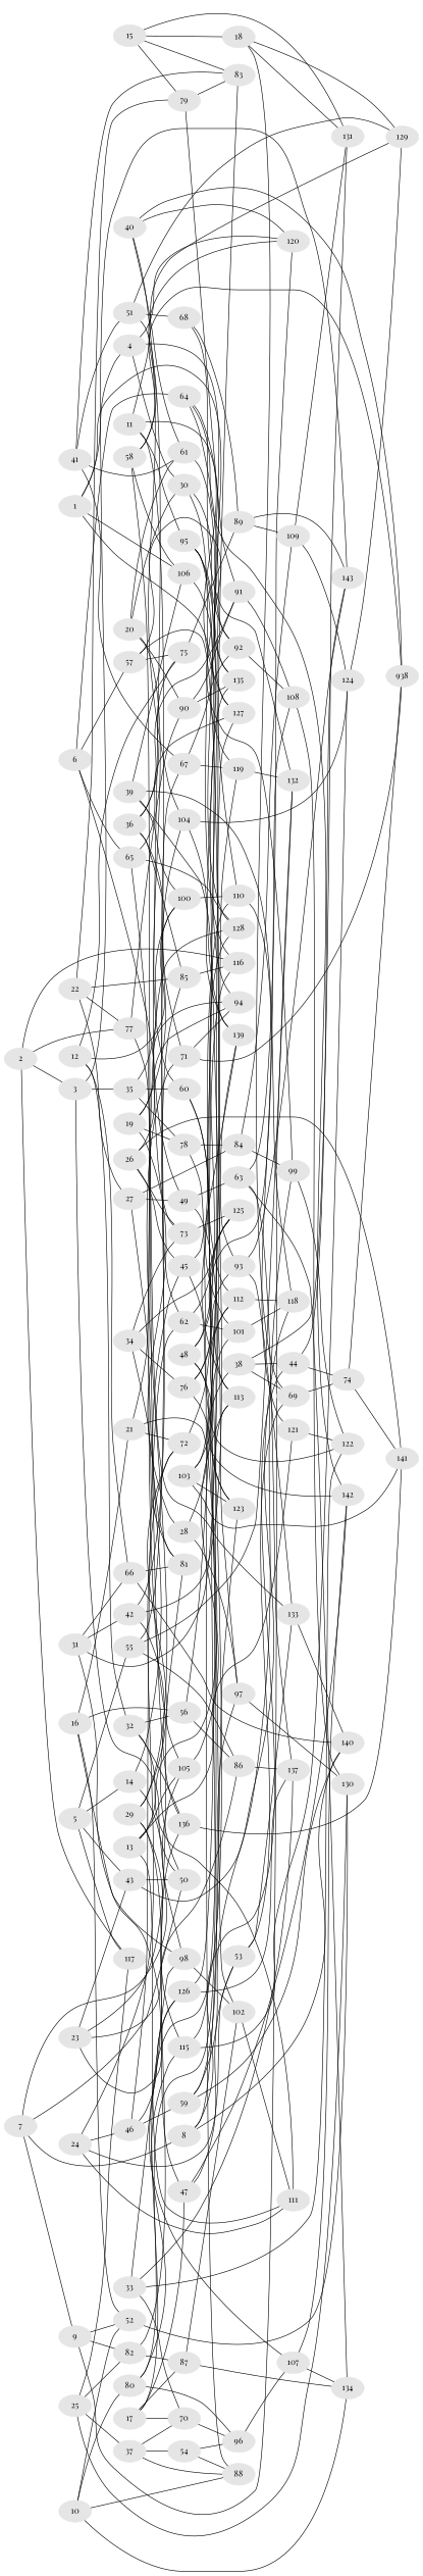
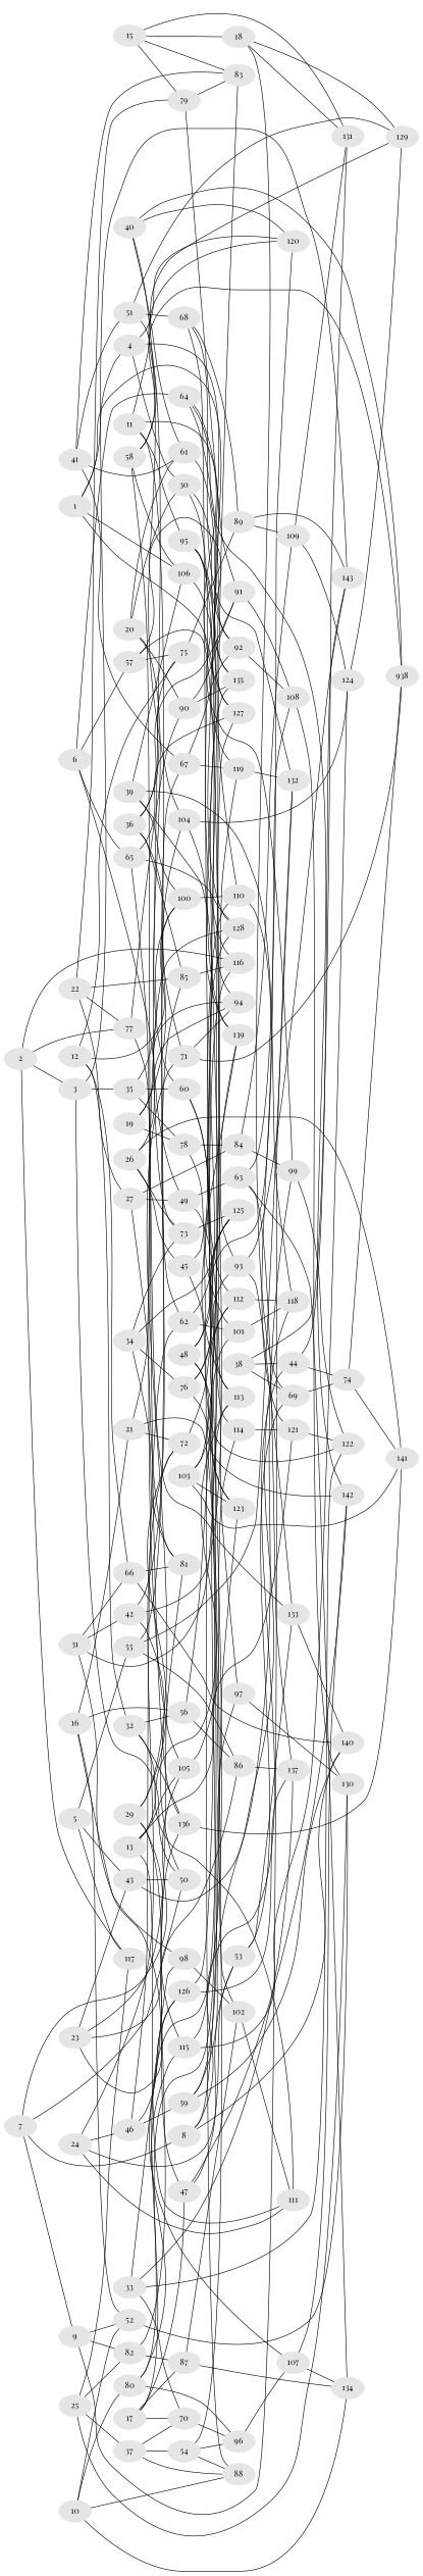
  graph {
    fontname="Playfair Display"
    rankdir=LR
    node [color=gray90 fontname="Playfair Display" style=filled]
    edge [fontname="Playfair Display"]
    1
    4
    94
    106
    135
    30
    92
    120
    119
    2
    3
    77
    116
    117
    35
    50
    143
    90
    133
    100
    78
    60
    108
    5
-   14
    43
    55
    45
    98
    118
    132
    86
    67
    6
    49
    57
    64
    65
    97
    63
    75
    93
    127
    110
    142
    105
    128
    7
    8
    9
    44
    123
    140
    52
    82
    113
    74
    130
    87
    136
    10
    80
    88
    134
    115
    96
    11
    62
    95
    129
    101
    125
    139
    99
    12
    32
    66
    111
    56
    81
    89
    13
    121
    122
    102
    15
    18
    79
    83
    131
    69
    91
    16
    21
    72
    17
    47
    70
    53
    19
-   28
    104
    38
    84
    124
    20
    61
    112
    22
    27
    85
    23
    126
    137
    24
    46
    59
    25
    37
    54
    26
    73
    141
    109
+   114
    29
    71
    n128 [label=938]
    31
    42
    107
    33
    34
    76
    36
    39
    40
    41
    51
    68
    48
    58
    103
    1 -- 4
    1 -- 94
    1 -- 106
    1 -- 135
    4 -- 30
    4 -- 92
    4 -- 120
    106 -- 119
    30 -- 92
    30 -- 116
    92 -- 108
    119 -- 132
    2 -- 3
    2 -- 77
    2 -- 116
    2 -- 117
    3 -- 35
    3 -- 50
    3 -- 143
    77 -- 90
    77 -- 133
    35 -- 100
    35 -- 78
    35 -- 60
    90 -- 135
    90 -- 91
    133 -- 140
    100 -- 110
    78 -- 88
    78 -- 84
    60 -- 113
    60 -- 101
    108 -- 130
    5 -- 117
-   5 -- 14
    5 -- 43
    5 -- 55
-   14 -- 45
-   14 -- 98
    43 -- 50
    43 -- 118
    55 -- 132
    55 -- 86
    55 -- 67
    45 -- 139
    45 -- 122
    98 -- 102
    86 -- 137
    67 -- 92
    67 -- 119
    6 -- 49
    6 -- 57
    6 -- 64
    6 -- 65
    49 -- 97
    49 -- 63
    57 -- 135
    57 -- 75
    57 -- 93
    64 -- 127
    64 -- 110
    64 -- 142
    65 -- 127
    65 -- 105
    65 -- 128
    97 -- 130
    63 -- 120
    63 -- 134
    63 -- 137
    75 -- 89
    93 -- 143
    93 -- 133
    110 -- 121
    105 -- 113
    7 -- 50
    7 -- 105
    7 -- 8
    7 -- 9
    8 -- 44
    8 -- 123
    8 -- 140
    9 -- 132
    9 -- 52
    9 -- 82
    44 -- 143
    44 -- 74
    52 -- 130
    82 -- 87
    82 -- 136
    74 -- 141
    74 -- n128
    87 -- 134
    87 -- 102
    136 -- 141
    10 -- 52
    10 -- 80
    10 -- 88
    10 -- 134
    80 -- 113
    80 -- 115
    80 -- 96
    115 -- 116
    115 -- 124
    96 -- 107
    11 -- 127
    11 -- 62
    11 -- 95
    11 -- 129
    62 -- 101
    62 -- 125
    95 -- 113
    95 -- 139
    95 -- 99
    101 -- 118
    99 -- 122
    12 -- 100
    12 -- 75
    12 -- 32
    12 -- 66
    32 -- 136
    32 -- 111
    32 -- 56
    66 -- 140
    66 -- 81
    56 -- 86
    56 -- 83
    89 -- 143
    89 -- 109
    13 -- 105
    13 -- 101
    13 -- 111
    13 -- 121
    121 -- 122
    102 -- 111
    15 -- 18
    15 -- 79
    15 -- 83
    15 -- 131
    18 -- 129
    18 -- 131
    18 -- 69
    79 -- 83
    79 -- 91
    69 -- 74
    91 -- 108
    16 -- 98
    16 -- 52
    16 -- 56
    16 -- 21
    21 -- 128
    21 -- 102
    21 -- 72
    72 -- 112
    17 -- 110
    17 -- 87
    17 -- 47
    17 -- 70
    47 -- 142
    47 -- 53
    70 -- 96
    53 -- 133
    53 -- 69
    19 -- 94
    19 -- 78
-   19 -- 28
    19 -- 104
-   28 -- 97
-   28 -- 38
    104 -- 139
    104 -- 124
    38 -- 44
    38 -- 131
    38 -- 69
    84 -- 99
    84 -- 109
    124 -- 129
    20 -- 30
    20 -- 90
    20 -- 60
    20 -- 61
    61 -- 128
    112 -- 118
    22 -- 77
    22 -- 79
    22 -- 27
    22 -- 85
    27 -- 49
    27 -- 81
    27 -- 84
    85 -- 116
    23 -- 43
    23 -- 86
    23 -- 81
    23 -- 126
    126 -- 127
    126 -- 137
    24 -- 111
    24 -- 72
    24 -- 53
    24 -- 46
    46 -- 62
    46 -- 126
    46 -- 59
    59 -- 97
    59 -- 140
    59 -- 99
    25 -- 117
    25 -- 82
    25 -- 130
    25 -- 37
    37 -- 88
    37 -- 70
    37 -- 54
    54 -- 88
    54 -- 96
+   54 -- 114
    26 -- 94
    26 -- 45
    26 -- 73
    26 -- 141
    73 -- 125
    109 -- 131
    109 -- 124
+   114 -- 121
    29 -- 115
    29 -- 72
    29 -- 47
    29 -- 71
    71 -- 94
    71 -- n128
    31 -- 139
    31 -- 66
    31 -- 42
    31 -- 107
    42 -- 135
    42 -- 50
    42 -- 85
    107 -- 142
    107 -- 134
    33 -- 98
    33 -- 122
    33 -- 70
    33 -- 137
    34 -- 125
    34 -- 81
    34 -- 73
    34 -- 76
    76 -- 108
    76 -- 93
    76 -- 123
    36 -- 75
    36 -- 91
    36 -- 85
    36 -- 71
    39 -- 106
    39 -- 100
    39 -- 118
    39 -- 112
    40 -- 120
    40 -- 104
    40 -- 61
    40 -- n128
    41 -- 67
    41 -- 83
    41 -- 61
    41 -- 51
    51 -- 129
    51 -- 73
    51 -- 68
    68 -- 132
    68 -- 89
+   68 -- 114
    48 -- 142
    48 -- 128
    48 -- 123
    48 -- 125
    58 -- 106
    58 -- 120
    58 -- 136
    58 -- n128
    103 -- 119
    103 -- 123
    103 -- 112
    103 -- 141
  }
